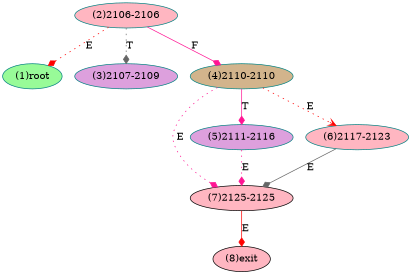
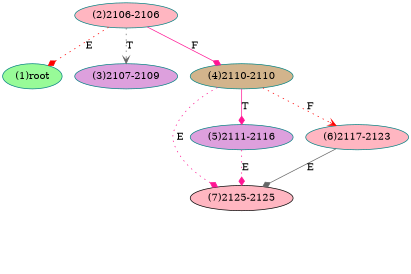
  digraph {
    node [color=teal fillcolor=lightpink style=filled]
    edge [arrowhead=diamond color=deeppink style=dotted]
    n1 [fillcolor=palegreen label="(1)root"]
    n2 [label="(2)2106-2106"]
    n3 [fillcolor=plum label="(3)2107-2109"]
    n4 [fillcolor=tan label="(4)2110-2110"]
    n5 [color=black label="(7)2125-2125"]
    n6 [fillcolor=plum label="(5)2111-2116"]
    n7 [label="(6)2117-2123"]
-   n8 [color=black label="(8)exit"]
    n2 -> n1 [color=red label=E]
-   n2 -> n3 [color=gray40 label=T]
+   n2 -> n3 [arrowhead=vee color=gray40 label=T]
    n2 -> n4 [label=F style=solid]
    n4 -> n5 [label=E]
    n4 -> n6 [label=T style=solid]
-   n4 -> n7 [arrowhead=vee color=red label=E]
-   n5 -> n8 [color=red label=E style=solid]
+   n4 -> n7 [arrowhead=vee color=red label=F]
    n6 -> n5 [label=E]
    n7 -> n5 [color=gray40 label=E style=solid]
  }
